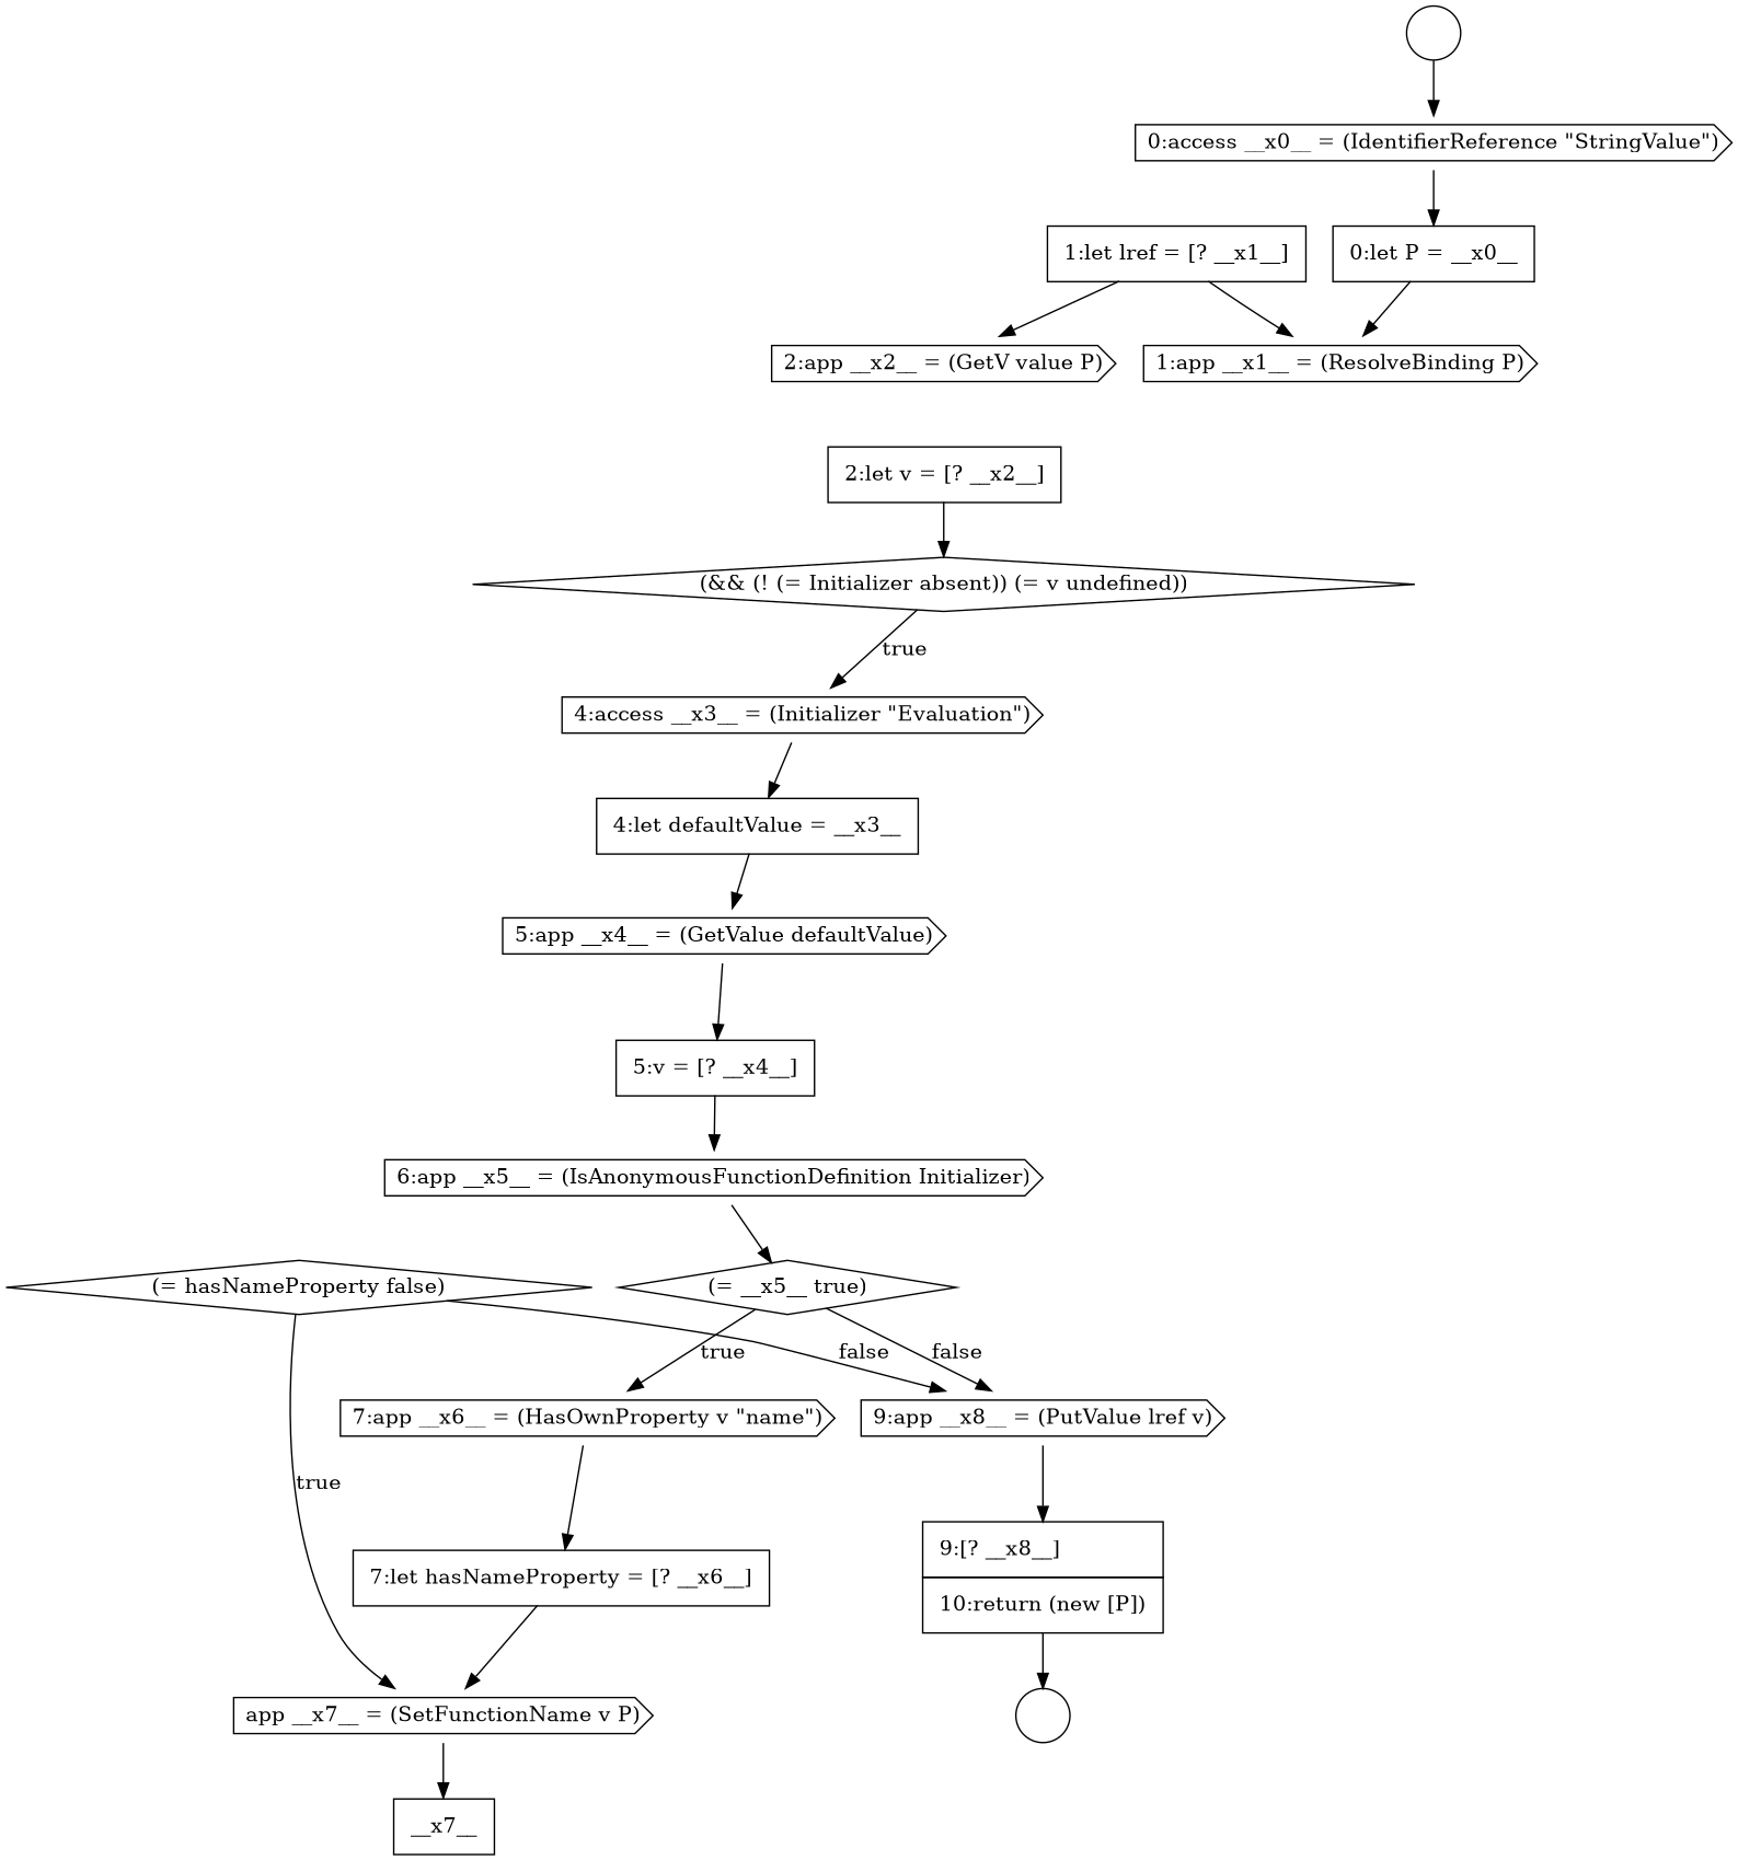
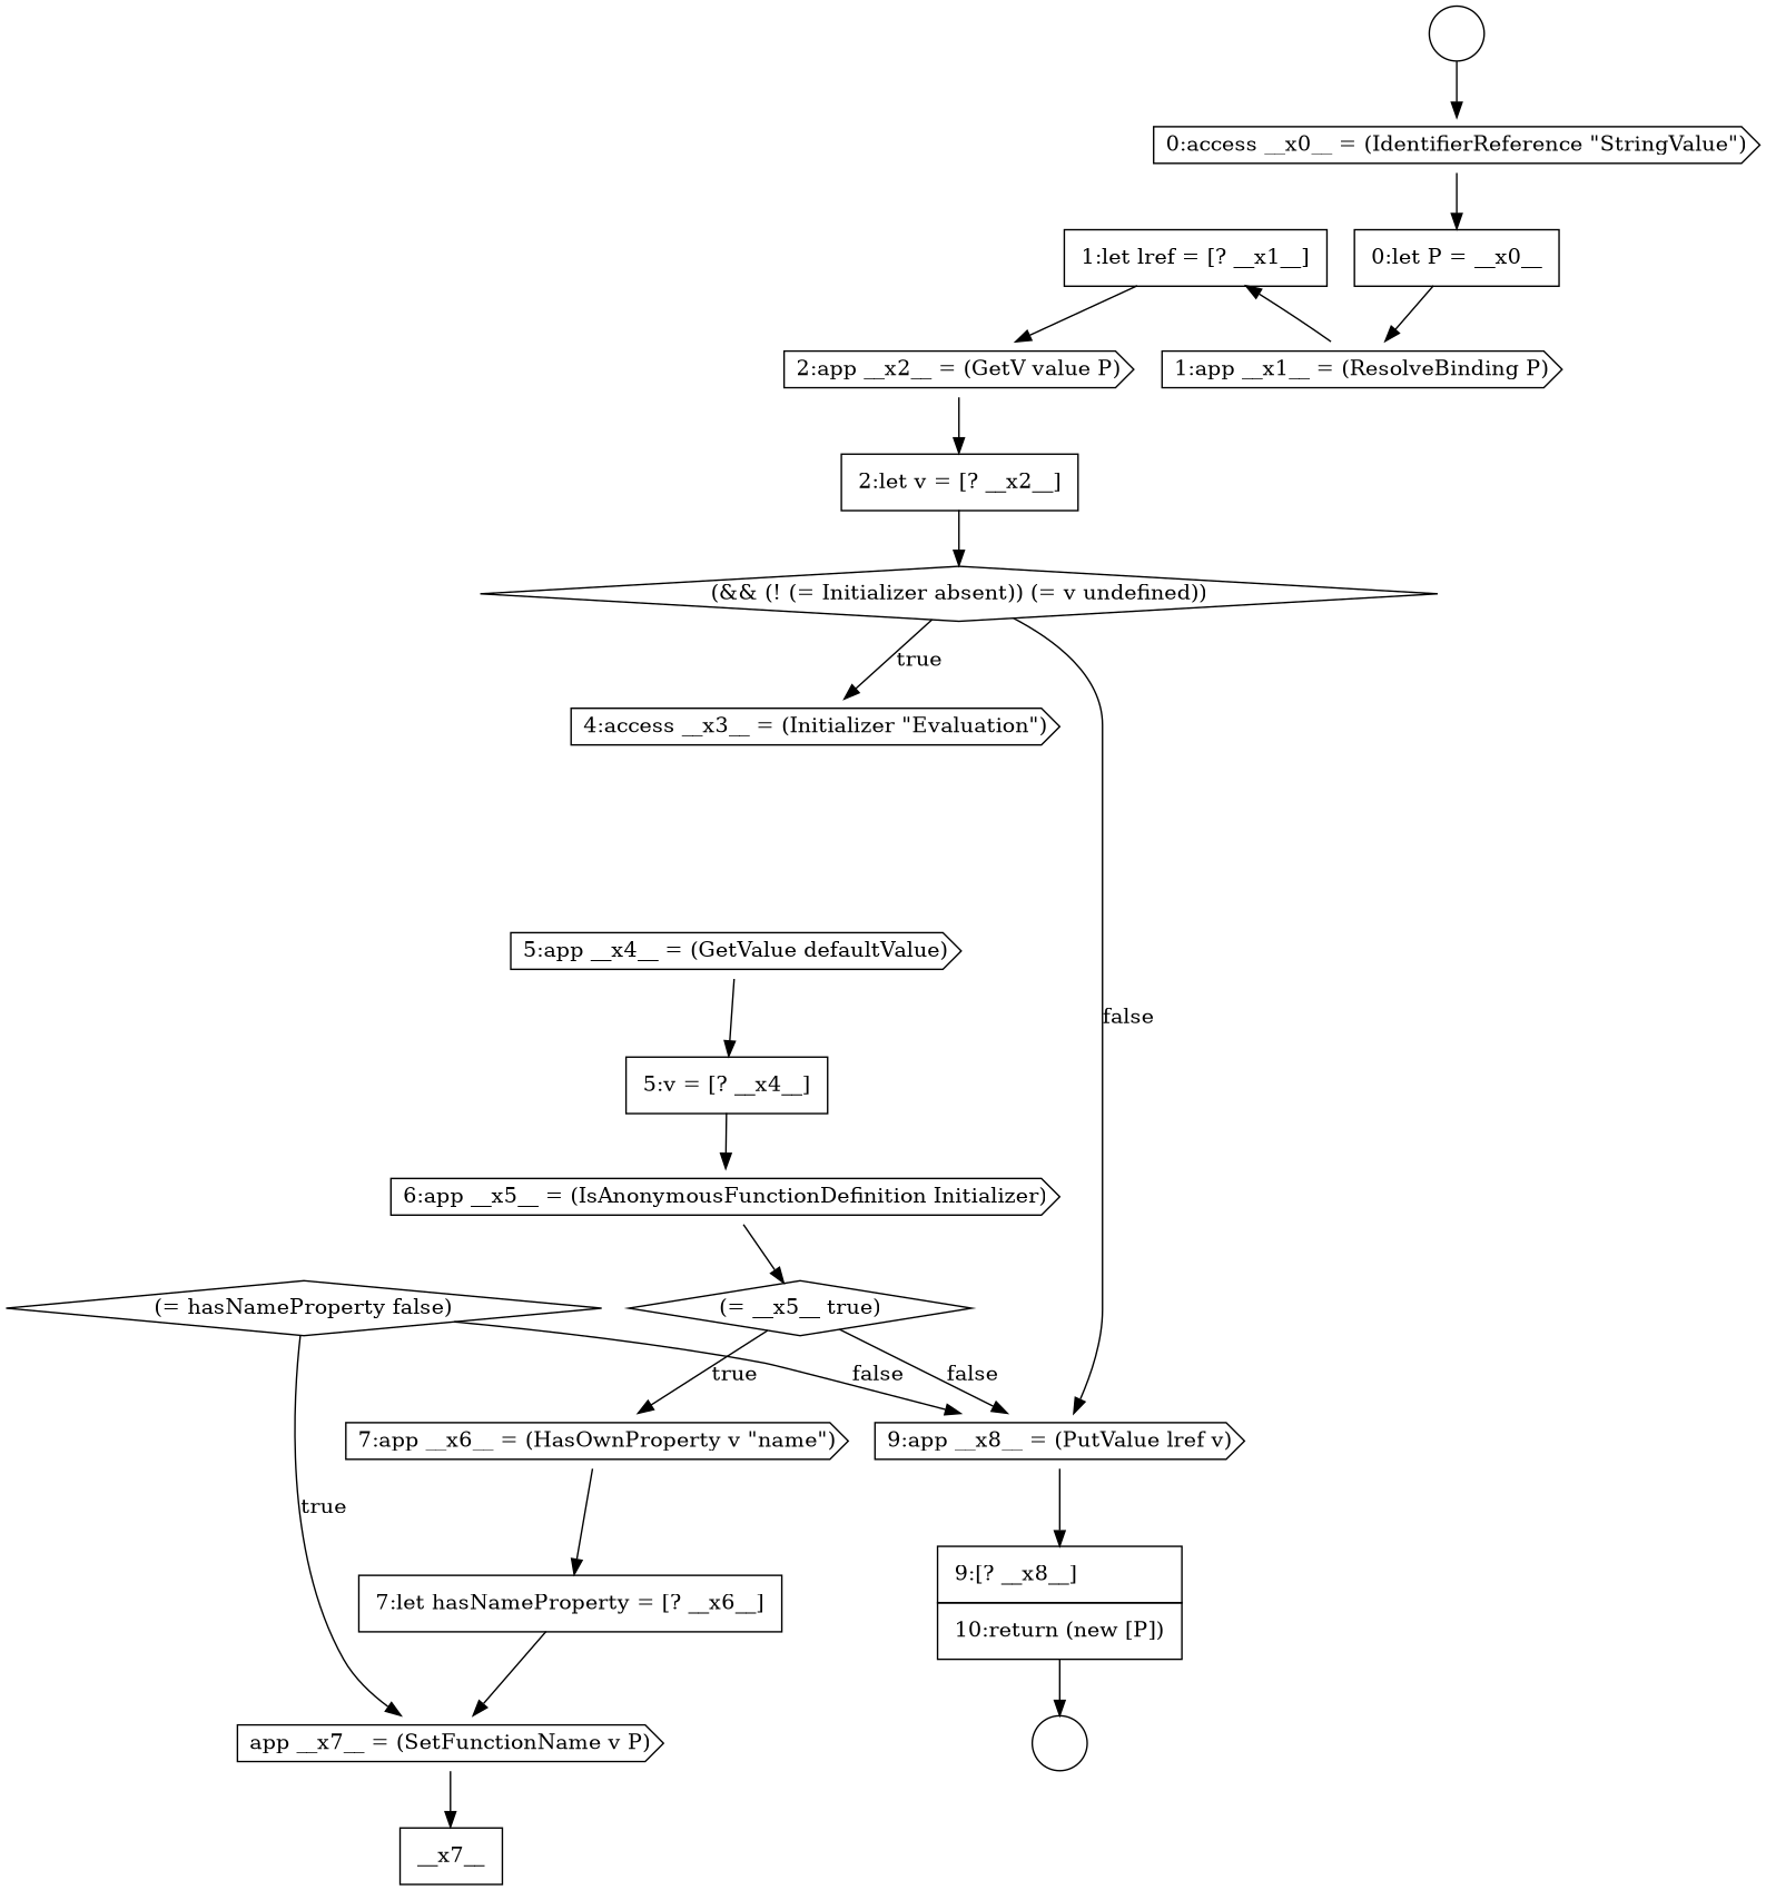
  digraph {
    node [color=black fillcolor=white shape=cds style=filled]
    edge [color=black]
    n1 [label=<<font color="black">(= hasNameProperty false)</font>> shape=diamond]
    n2 [label=<<font color="black">app __x7__ = (SetFunctionName v P)</font>>]
    n3 [label=<<font color="black">9:app __x8__ = (PutValue lref v)</font>>]
    n4 [label=<<font color="black">     <table border="0" cellborder="1" cellspacing="0" cellpadding="10">       <tr><td align="left">__x7__</td></tr>     </table>   </font>> margin=0 shape=none]
    n5 [label=<<font color="black">     <table border="0" cellborder="1" cellspacing="0" cellpadding="10">       <tr><td align="left">9:[? __x8__]</td></tr>       <tr><td align="left">10:return (new [P])</td></tr>     </table>   </font>> margin=0 shape=none]
    n6 [label=<<font color="black">1:app __x1__ = (ResolveBinding P)</font>>]
    n7 [label=<<font color="black">     <table border="0" cellborder="1" cellspacing="0" cellpadding="10">       <tr><td align="left">1:let lref = [? __x1__]</td></tr>     </table>   </font>> margin=0 shape=none]
    n8 [label=<<font color="black">2:app __x2__ = (GetV value P)</font>>]
    n9 [label=<<font color="black">     <table border="0" cellborder="1" cellspacing="0" cellpadding="10">       <tr><td align="left">2:let v = [? __x2__]</td></tr>     </table>   </font>> margin=0 shape=none]
    n10 [label=<<font color="black">(&amp;&amp; (! (= Initializer absent)) (= v undefined))</font>> shape=diamond]
    n11 [label=<<font color="black">4:access __x3__ = (Initializer &quot;Evaluation&quot;)</font>>]
    n12 [label=" " shape=circle]
    n13 [label=<<font color="black">0:access __x0__ = (IdentifierReference &quot;StringValue&quot;)</font>>]
    n14 [label=<<font color="black">     <table border="0" cellborder="1" cellspacing="0" cellpadding="10">       <tr><td align="left">0:let P = __x0__</td></tr>     </table>   </font>> margin=0 shape=none]
    n15 [label=<<font color="black">6:app __x5__ = (IsAnonymousFunctionDefinition Initializer)</font>>]
    n16 [label=<<font color="black">(= __x5__ true)</font>> shape=diamond]
    n17 [label=<<font color="black">7:app __x6__ = (HasOwnProperty v &quot;name&quot;)</font>>]
    n18 [label=" " shape=circle]
    n19 [label=<<font color="black">     <table border="0" cellborder="1" cellspacing="0" cellpadding="10">       <tr><td align="left">7:let hasNameProperty = [? __x6__]</td></tr>     </table>   </font>> margin=0 shape=none]
-   n20 [label=<<font color="black">     <table border="0" cellborder="1" cellspacing="0" cellpadding="10">       <tr><td align="left">4:let defaultValue = __x3__</td></tr>     </table>   </font>> margin=0 shape=none]
    n21 [label=<<font color="black">5:app __x4__ = (GetValue defaultValue)</font>>]
    n22 [label=<<font color="black">     <table border="0" cellborder="1" cellspacing="0" cellpadding="10">       <tr><td align="left">5:v = [? __x4__]</td></tr>     </table>   </font>> margin=0 shape=none]
    n1 -> n2 [label=<<font color="black">true</font>>]
    n1 -> n3 [label=<<font color="black">false</font>>]
    n2 -> n4
    n3 -> n5
    n5 -> n18
-   n7 -> n6
+   n6 -> n7
    n7 -> n8
+   n8 -> n9
    n9 -> n10
+   n10 -> n3 [label=<<font color="black">false</font>>]
    n10 -> n11 [label=<<font color="black">true</font>>]
-   n11 -> n20
    n12 -> n13
    n13 -> n14
    n14 -> n6
    n15 -> n16
    n16 -> n3 [label=<<font color="black">false</font>>]
    n16 -> n17 [label=<<font color="black">true</font>>]
    n17 -> n19
    n19 -> n2
-   n20 -> n21
    n21 -> n22
    n22 -> n15
  }
